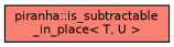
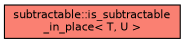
  digraph {
    rankdir=LR
-   n1 [color=black fillcolor=salmon fontname=Helvetica fontsize=10 height=0.2 label="piranha::is_subtractable\l_in_place\< T, U \>" shape=record style=filled width=0.4]
+   n1 [color=black fillcolor=salmon fontname=Helvetica fontsize=10 height=0.2 label="subtractable::is_subtractable\l_in_place\< T, U \>" shape=record style=filled width=0.4]
  }
